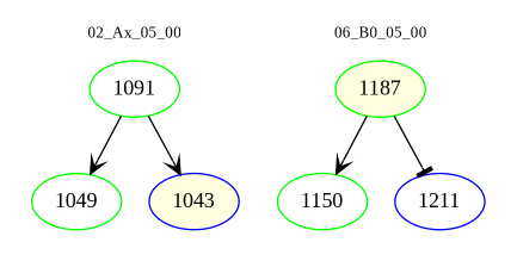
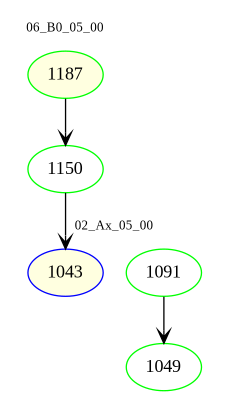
  digraph {
    fontname="Liberation Serif"
    node [color=green fillcolor=white fontname="Liberation Serif" style=filled]
    edge [arrowhead=vee color=black fontname="Liberation Serif"]
    n1 [label=1091]
    n2 [label=1049]
    n3 [color=blue fillcolor=lightyellow label=1043]
    n4 [fillcolor=lightyellow label=1187]
    n5 [label=1150]
-   n6 [color=blue label=1211]
    subgraph cluster_1 {
      color=white
      fontsize=10
      label="02_Ax_05_00"
      n1
      n2
      n3
    }
    subgraph cluster_2 {
      color=white
      fontsize=10
      label="06_B0_05_00"
      n4
      n5
-     n6
    }
    n1 -> n2
-   n1 -> n3
+   n5 -> n3
    n4 -> n5
-   n4 -> n6 [arrowhead=tee]
  }
